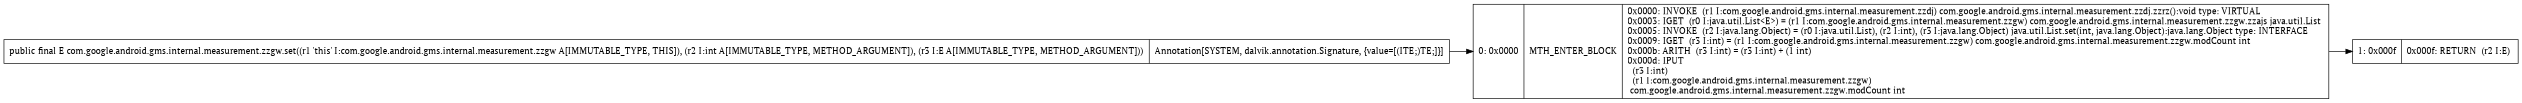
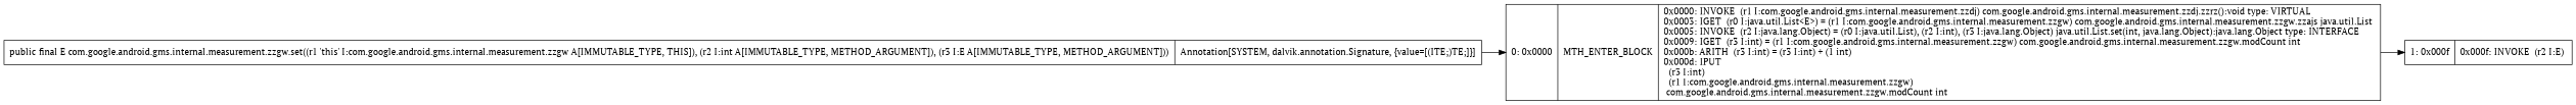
  digraph {
    rankdir=LR
    fontname="PT Serif"
    node [shape=record fontname="PT Serif"]
    edge [fontname="PT Serif"]
    n1 [label="{0\:\ 0x0000|MTH_ENTER_BLOCK\l|0x0000: INVOKE  (r1 I:com.google.android.gms.internal.measurement.zzdj) com.google.android.gms.internal.measurement.zzdj.zzrz():void type: VIRTUAL \l0x0003: IGET  (r0 I:java.util.List\<E\>) = (r1 I:com.google.android.gms.internal.measurement.zzgw) com.google.android.gms.internal.measurement.zzgw.zzajs java.util.List \l0x0005: INVOKE  (r2 I:java.lang.Object) = (r0 I:java.util.List), (r2 I:int), (r3 I:java.lang.Object) java.util.List.set(int, java.lang.Object):java.lang.Object type: INTERFACE \l0x0009: IGET  (r3 I:int) = (r1 I:com.google.android.gms.internal.measurement.zzgw) com.google.android.gms.internal.measurement.zzgw.modCount int \l0x000b: ARITH  (r3 I:int) = (r3 I:int) + (1 int) \l0x000d: IPUT  \l  (r3 I:int)\l  (r1 I:com.google.android.gms.internal.measurement.zzgw)\l com.google.android.gms.internal.measurement.zzgw.modCount int \l}"]
-   n2 [label="{1\:\ 0x000f|0x000f: RETURN  (r2 I:E) \l}"]
+   n2 [label="{1\:\ 0x000f|0x000f: INVOKE  (r2 I:E) \l}"]
    n3 [label="{public final E com.google.android.gms.internal.measurement.zzgw.set((r1 'this' I:com.google.android.gms.internal.measurement.zzgw A[IMMUTABLE_TYPE, THIS]), (r2 I:int A[IMMUTABLE_TYPE, METHOD_ARGUMENT]), (r3 I:E A[IMMUTABLE_TYPE, METHOD_ARGUMENT]))  | Annotation[SYSTEM, dalvik.annotation.Signature, \{value=[(ITE;)TE;]\}]\l}"]
    n1 -> n2
    n3 -> n1
  }
